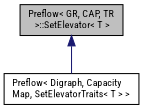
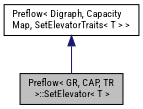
  digraph {
    fontname="Roboto Condensed"
    node [color=black fontname="Roboto Condensed" fontsize=10 shape=record style=filled]
    n1 [fillcolor=grey75 fontcolor=black height=0.2 label="Preflow\< GR, CAP, TR\l \>::SetElevator\< T \>" width=0.4]
    n2 [fillcolor=white height=0.2 label="Preflow\< Digraph, Capacity\lMap, SetElevatorTraits\< T \> \>" width=0.4]
-   n1 -> n2 [color=midnightblue dir=back fontname="Roboto Condensed" fontsize=10 labelfontname=FreeSans labelfontsize=10 style=solid]
+   n2 -> n1 [color=midnightblue dir=back fontname="Roboto Condensed" fontsize=10 labelfontname=FreeSans labelfontsize=10 style=solid]
  }
